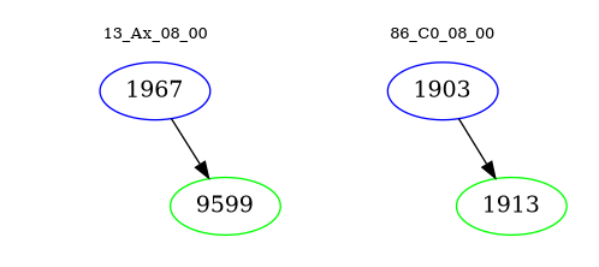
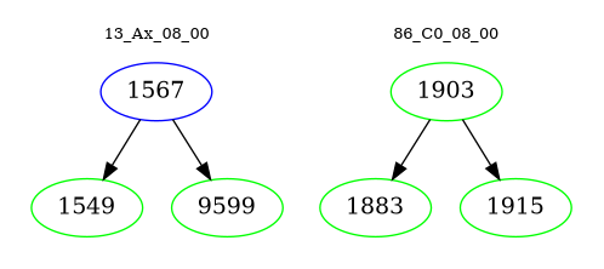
  digraph {
    node [color=green]
    edge [color=black]
-   n1 [color=blue label=1967]
+   n1 [color=blue label=1567]
+   n2 [label=1549]
    n3 [label=9599]
-   n4 [color=blue label=1903]
-   n6 [label=1913]
+   n4 [label=1903]
+   n5 [label=1883]
+   n6 [label=1915]
    subgraph cluster_1 {
      color=white
      fontsize=10
      label="13_Ax_08_00"
      n1
+     n2
      n3
    }
    subgraph cluster_2 {
      color=white
      fontsize=10
      label="86_C0_08_00"
      n4
+     n5
      n6
    }
+   n1 -> n2
    n1 -> n3
+   n4 -> n5
    n4 -> n6
  }
